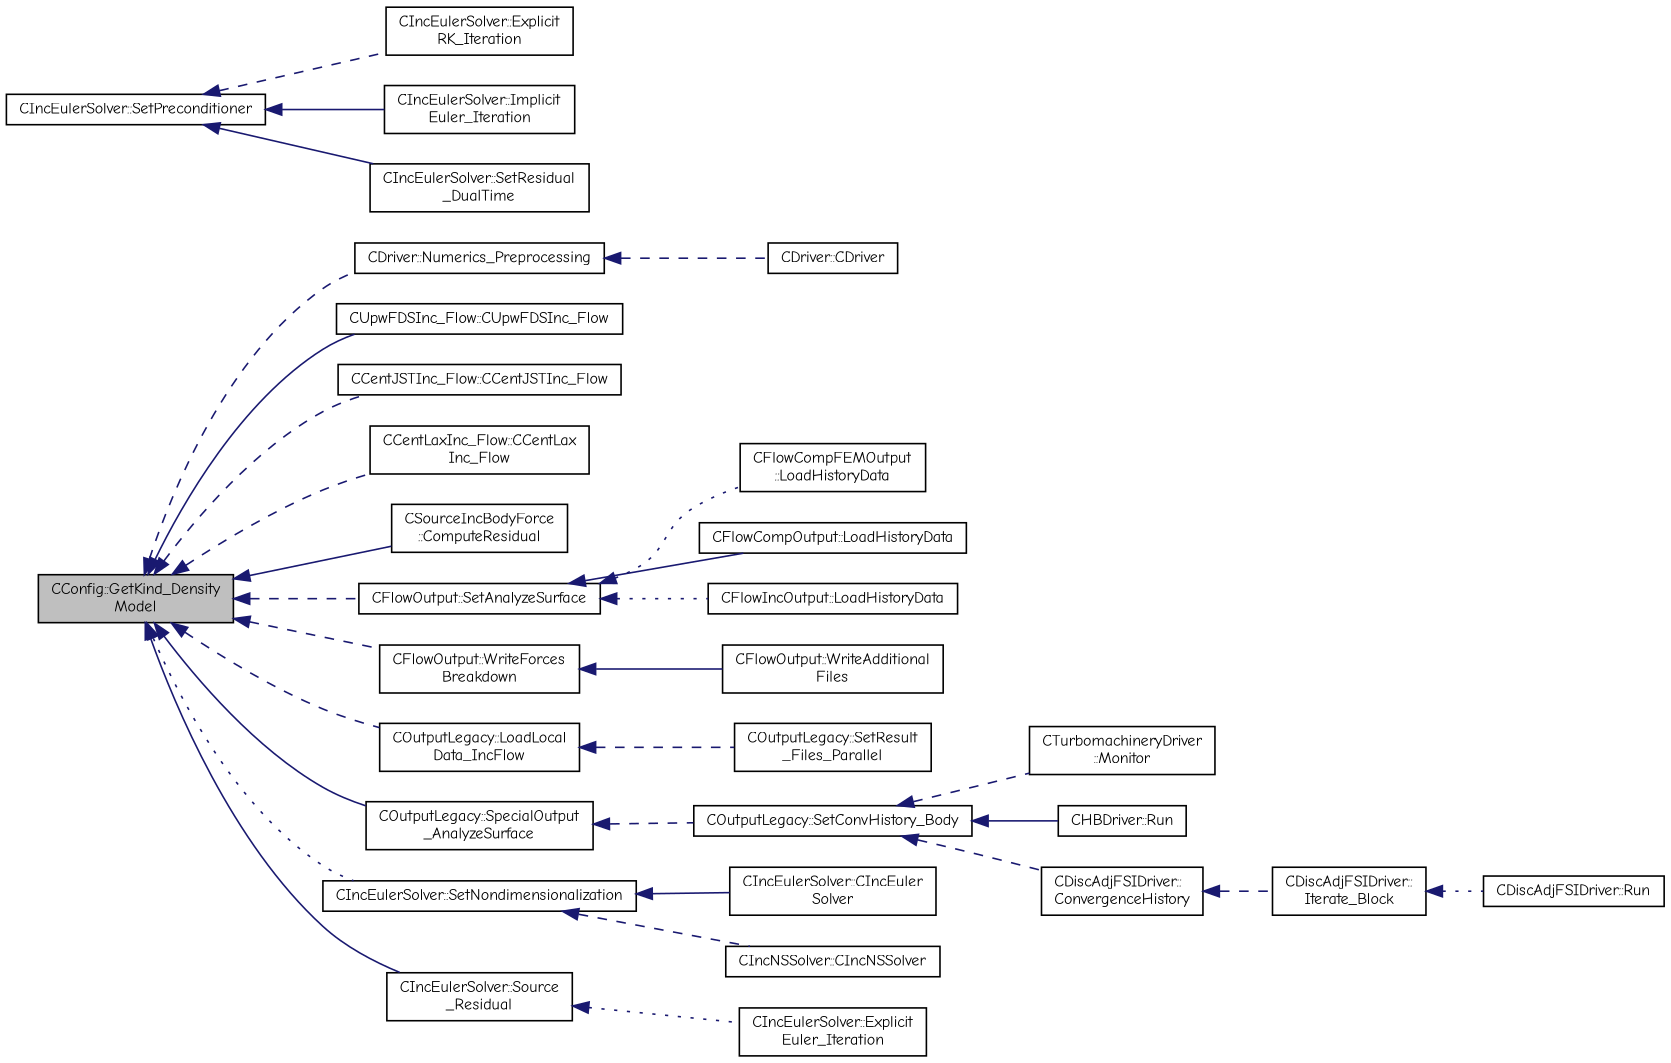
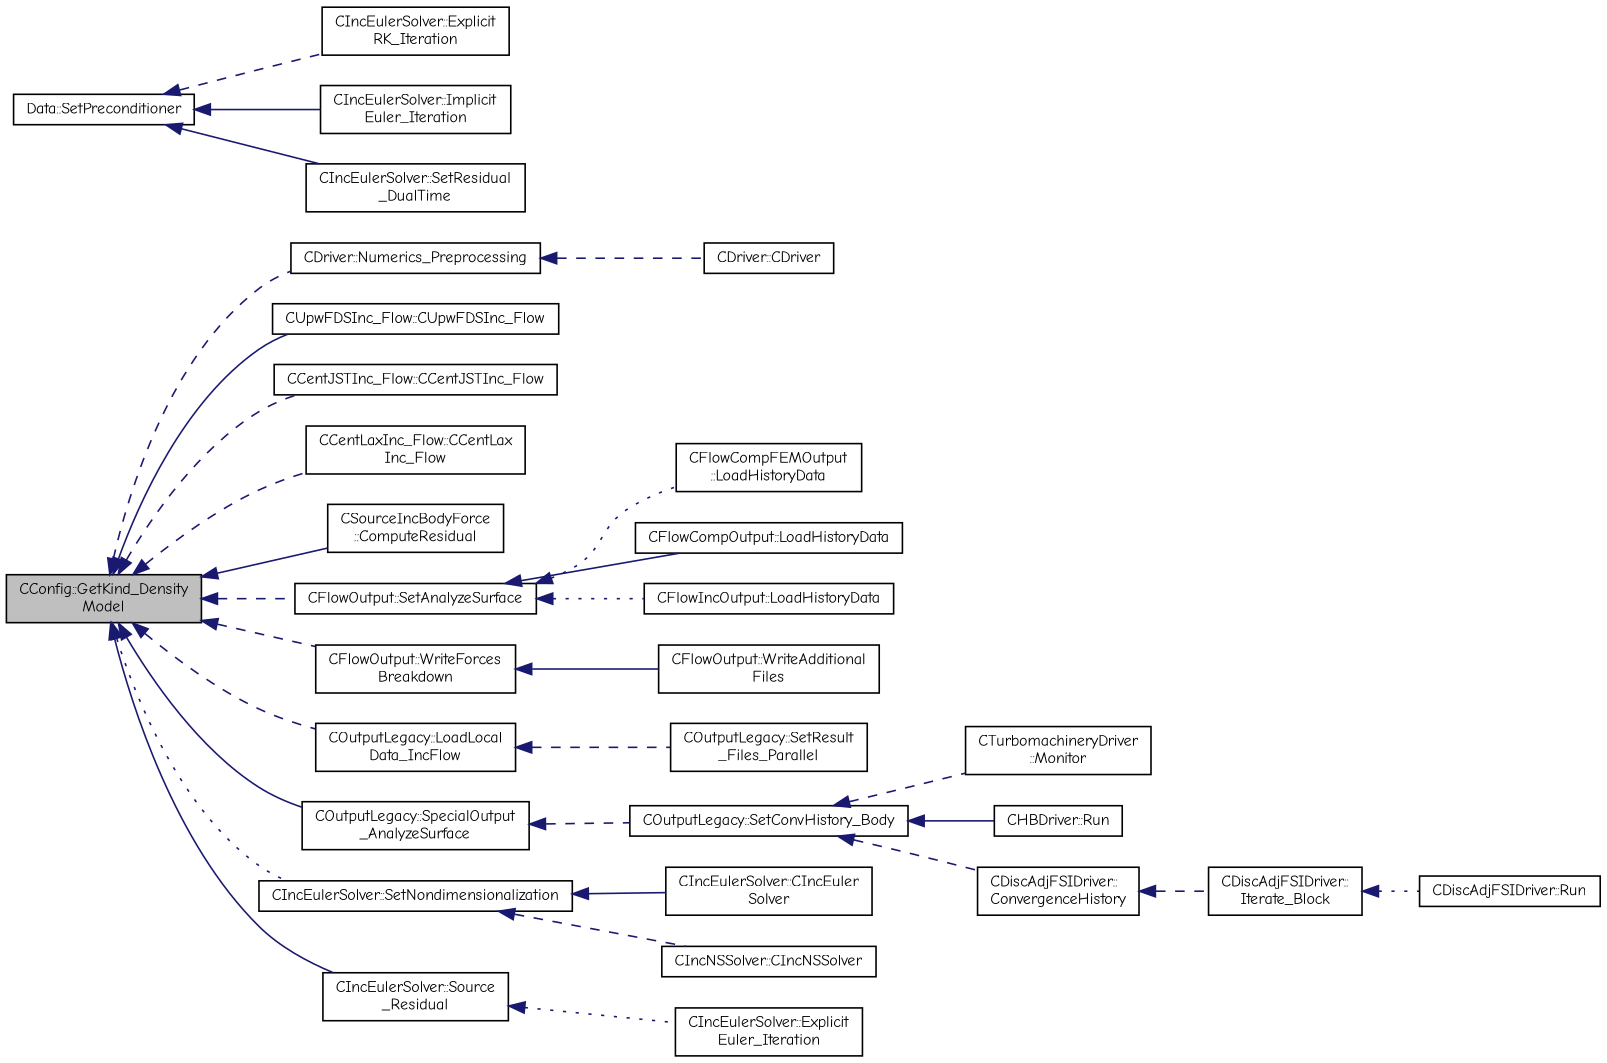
  digraph {
    fontname="Comic Neue"
    rankdir=LR
    node [color=black fillcolor=white fontname="Comic Neue" fontsize=10 shape=record style=filled]
    edge [color=midnightblue dir=back fontname="Comic Neue" fontsize=10 labelfontname=Helvetica labelfontsize=10 style=dashed]
    n1 [fillcolor=grey75 fontcolor=black height=0.2 label="CConfig::GetKind_Density\lModel" width=0.4]
    n2 [height=0.2 label="CDriver::Numerics_Preprocessing" width=0.4]
    n3 [height=0.2 label="CUpwFDSInc_Flow::CUpwFDSInc_Flow" width=0.4]
    n4 [height=0.2 label="CCentJSTInc_Flow::CCentJSTInc_Flow" width=0.4]
    n5 [height=0.2 label="CCentLaxInc_Flow::CCentLax\lInc_Flow" width=0.4]
    n6 [height=0.2 label="CSourceIncBodyForce\l::ComputeResidual" width=0.4]
    n7 [height=0.2 label="CFlowOutput::SetAnalyzeSurface" width=0.4]
    n8 [height=0.2 label="CFlowOutput::WriteForces\lBreakdown" width=0.4]
    n9 [height=0.2 label="COutputLegacy::LoadLocal\lData_IncFlow" width=0.4]
    n10 [height=0.2 label="COutputLegacy::SpecialOutput\l_AnalyzeSurface" width=0.4]
    n11 [height=0.2 label="CIncEulerSolver::SetNondimensionalization" width=0.4]
    n12 [height=0.2 label="CIncEulerSolver::Source\l_Residual" width=0.4]
    n13 [height=0.2 label="CDriver::CDriver" width=0.4]
    n14 [height=0.2 label="CFlowCompFEMOutput\l::LoadHistoryData" width=0.4]
    n15 [height=0.2 label="CFlowCompOutput::LoadHistoryData" width=0.4]
    n16 [height=0.2 label="CFlowIncOutput::LoadHistoryData" width=0.4]
    n17 [height=0.2 label="CFlowOutput::WriteAdditional\lFiles" width=0.4]
    n18 [height=0.2 label="COutputLegacy::SetResult\l_Files_Parallel" width=0.4]
    n19 [height=0.2 label="COutputLegacy::SetConvHistory_Body" width=0.4]
    n20 [height=0.2 label="CIncEulerSolver::CIncEuler\lSolver" width=0.4]
    n21 [height=0.2 label="CIncNSSolver::CIncNSSolver" width=0.4]
    n22 [height=0.2 label="CIncEulerSolver::Explicit\lEuler_Iteration" width=0.4]
-   n23 [height=0.2 label="CIncEulerSolver::SetPreconditioner" width=0.4]
+   n23 [height=0.2 label="Data::SetPreconditioner" width=0.4]
    n24 [height=0.2 label="CIncEulerSolver::Explicit\lRK_Iteration" width=0.4]
    n25 [height=0.2 label="CIncEulerSolver::Implicit\lEuler_Iteration" width=0.4]
    n26 [height=0.2 label="CIncEulerSolver::SetResidual\l_DualTime" width=0.4]
    n27 [height=0.2 label="CTurbomachineryDriver\l::Monitor" width=0.4]
    n28 [height=0.2 label="CHBDriver::Run" width=0.4]
    n29 [height=0.2 label="CDiscAdjFSIDriver::\lConvergenceHistory" width=0.4]
    n30 [height=0.2 label="CDiscAdjFSIDriver::\lIterate_Block" width=0.4]
    n31 [height=0.2 label="CDiscAdjFSIDriver::Run" width=0.4]
    n1 -> n2
    n1 -> n3 [style=solid]
    n1 -> n4
    n1 -> n5
    n1 -> n6 [style=solid]
    n1 -> n7
    n1 -> n8
    n1 -> n9
    n1 -> n10 [style=solid]
    n1 -> n11 [style=dotted]
    n1 -> n12 [style=solid]
    n2 -> n13
    n7 -> n14 [style=dotted]
    n7 -> n15 [style=solid]
    n7 -> n16 [style=dotted]
    n8 -> n17 [style=solid]
    n9 -> n18
    n10 -> n19
    n11 -> n20 [style=solid]
    n11 -> n21
    n12 -> n22 [style=dotted]
    n19 -> n27
    n19 -> n28 [style=solid]
    n19 -> n29
    n23 -> n24
    n23 -> n25 [style=solid]
    n23 -> n26 [style=solid]
    n29 -> n30
    n30 -> n31 [style=dotted]
  }
